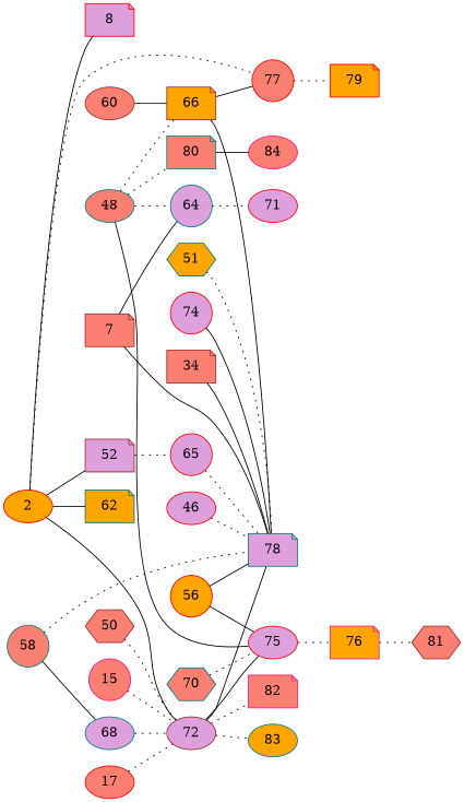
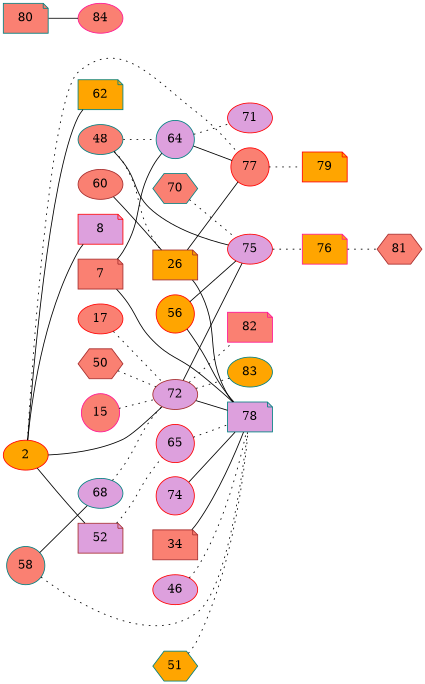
  graph {
    rankdir=LR
    node [color=red fillcolor=salmon shape=note style=filled]
    edge [style=dotted]
    7 [color=brown super="+3"]
    64 [color=teal fillcolor=plum shape=circle super="+25"]
    78 [color=teal fillcolor=plum super="+59+73+67"]
    2 [fillcolor=orange shape=ellipse]
    8 [fillcolor=plum]
    52 [color=brown fillcolor=plum super="+30"]
    62 [color=teal fillcolor=orange]
    72 [color=brown fillcolor=plum shape=ellipse super="+1+18+57"]
    77 [shape=circle super="+31+63+55"]
    65 [fillcolor=plum shape=circle]
    75 [fillcolor=plum shape=ellipse super="+53+24"]
    82 [color=deeppink]
    83 [color=teal fillcolor=orange shape=ellipse super="+44"]
    79 [fillcolor=orange]
    71 [fillcolor=plum shape=ellipse super="+36"]
    15 [color=deeppink shape=circle]
    17 [shape=ellipse]
    34 [color=brown]
    46 [fillcolor=plum shape=ellipse]
    48 [color=teal shape=ellipse super="+32"]
-   66 [color=brown fillcolor=orange super="+43"]
+   66 [color=brown fillcolor=orange super="+43" label=26]
    80 [color=teal]
    76 [color=deeppink fillcolor=orange]
    84 [color=deeppink shape=ellipse]
    50 [color=brown shape=hexagon]
    51 [color=teal fillcolor=orange shape=hexagon]
    56 [fillcolor=orange shape=circle super="+26"]
    58 [color=teal shape=circle]
    68 [color=teal fillcolor=plum shape=ellipse]
    60 [color=brown shape=ellipse]
    70 [color=teal shape=hexagon]
    74 [fillcolor=plum shape=circle]
    81 [color=brown shape=hexagon]
    7 -- 64 [style=solid]
    7 -- 78 [style=solid]
+   64 -- 77 [style=solid]
    64 -- 71
    2 -- 8 [style=solid]
    2 -- 52 [style=solid]
    2 -- 62 [style=solid]
    2 -- 72 [style=solid weight=3]
    2 -- 77
    52 -- 65
    72 -- 78 [style=solid weight=6]
    72 -- 75 [style=solid]
    72 -- 82
    72 -- 83 [weight=2]
    77 -- 79
    65 -- 78
    75 -- 76
    15 -- 72
    17 -- 72
    34 -- 78 [style=solid]
    46 -- 78
    48 -- 64 [weight=2]
    48 -- 75 [style=solid]
    48 -- 66
-   48 -- 80
    66 -- 78 [style=solid]
    66 -- 77 [style=solid]
    80 -- 84 [style=solid]
    76 -- 81
    50 -- 72
    51 -- 78
    56 -- 78 [style=solid]
    56 -- 75 [style=solid]
    58 -- 78
    58 -- 68 [style=solid]
    68 -- 72
    60 -- 66 [style=solid]
    70 -- 75
    74 -- 78 [style=solid]
  }
